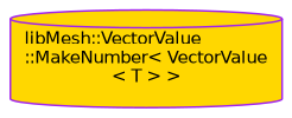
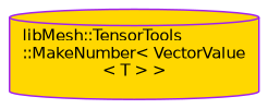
  digraph {
    rankdir=LR
-   n1 [color=purple fillcolor=gold fontname=Helvetica fontsize=10 height=0.2 label="libMesh::VectorValue\l::MakeNumber\< VectorValue\l\< T \> \>" shape=cylinder style=filled width=0.4]
+   n1 [color=purple fillcolor=gold fontname=Helvetica fontsize=10 height=0.2 label="libMesh::TensorTools\l::MakeNumber\< VectorValue\l\< T \> \>" shape=cylinder style=filled width=0.4]
  }
